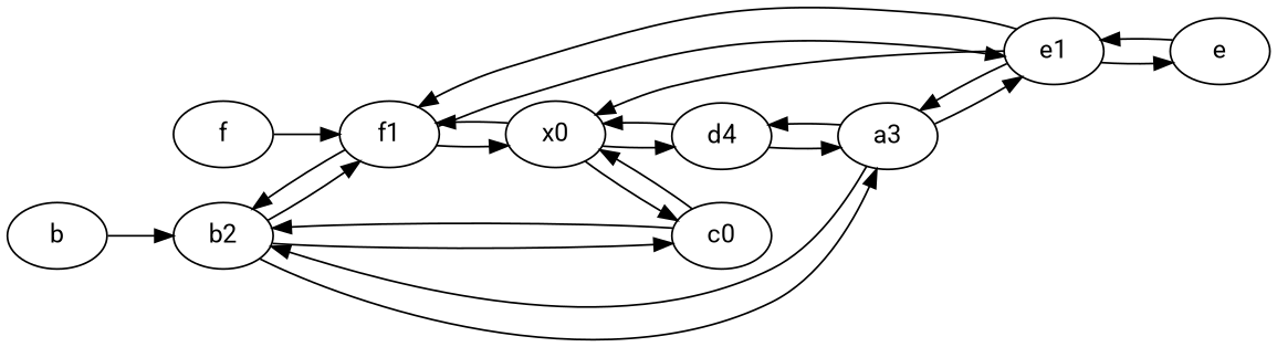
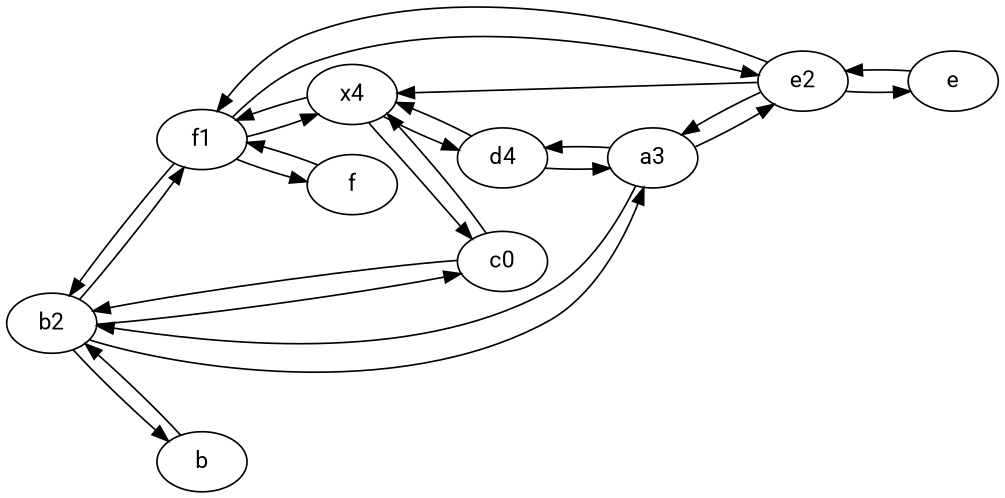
  digraph {
    fontname=Roboto
    rankdir=LR
    node [fontname=Roboto]
    edge [fontname=Roboto]
    n1 [label=b2]
    f1
    n3 [label=c0]
    n4 [label=a3]
    b
    f
-   e1
-   x0
+   e1 [label=e2]
+   x0 [label=x4]
    e
    n10 [label=d4]
    n1 -> f1
    n1 -> n3
    n1 -> n4
+   n1 -> b
    f1 -> n1
+   f1 -> f
    f1 -> e1
    f1 -> x0
    n3 -> n1
    n3 -> x0
    n4 -> n1
    n4 -> e1
    n4 -> n10
    b -> n1
    f -> f1
    e1 -> f1
    e1 -> n4
    e1 -> x0
    e1 -> e
    x0 -> f1
    x0 -> n3
    x0 -> n10
    e -> e1
    n10 -> n4
    n10 -> x0
  }
